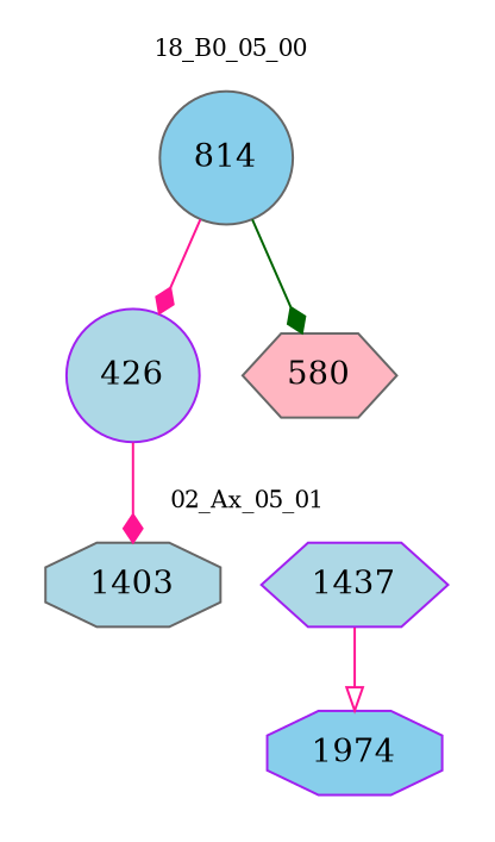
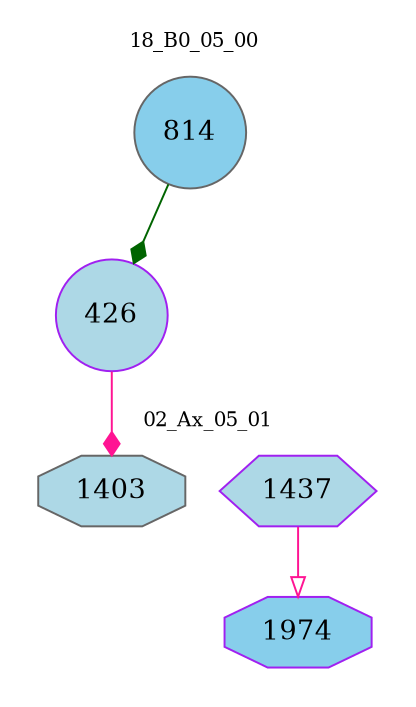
  digraph {
    node [color=purple fillcolor=lightblue shape=hexagon style=filled]
    edge [arrowhead=diamond color=deeppink]
    n1 [label=1437]
    n2 [color=gray40 label=1403 shape=octagon]
    n3 [fillcolor=skyblue label=1974 shape=octagon]
    n4 [color=gray40 fillcolor=skyblue label=814 shape=circle]
    n5 [label=426 shape=circle]
-   n6 [color=gray40 fillcolor=lightpink label=580]
    subgraph cluster_1 {
      color=white
      fontsize=10
      label="02_Ax_05_01"
      n1
      n2
      n3
    }
    subgraph cluster_2 {
      color=white
      fontsize=10
      label="18_B0_05_00"
      n4
      n5
-     n6
    }
    n1 -> n3 [arrowhead=onormal]
-   n4 -> n5
-   n4 -> n6 [color=darkgreen]
+   n4 -> n5 [color=darkgreen]
    n5 -> n2
  }
